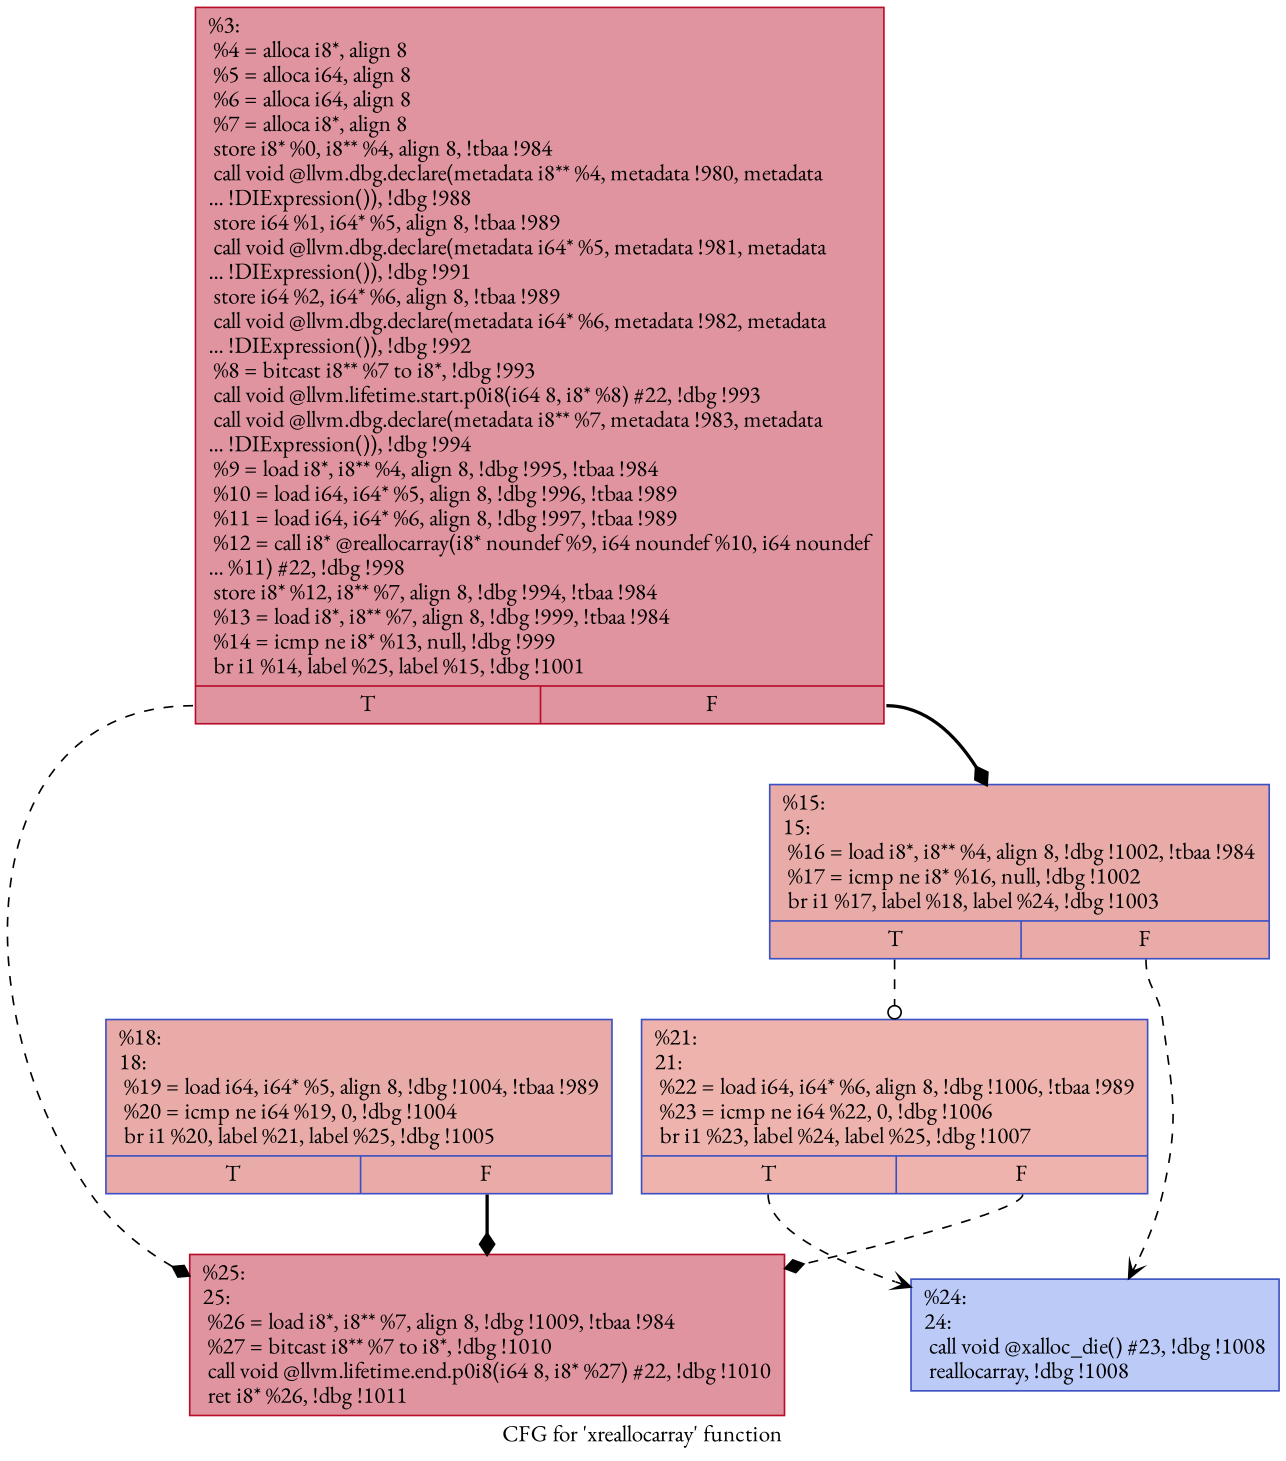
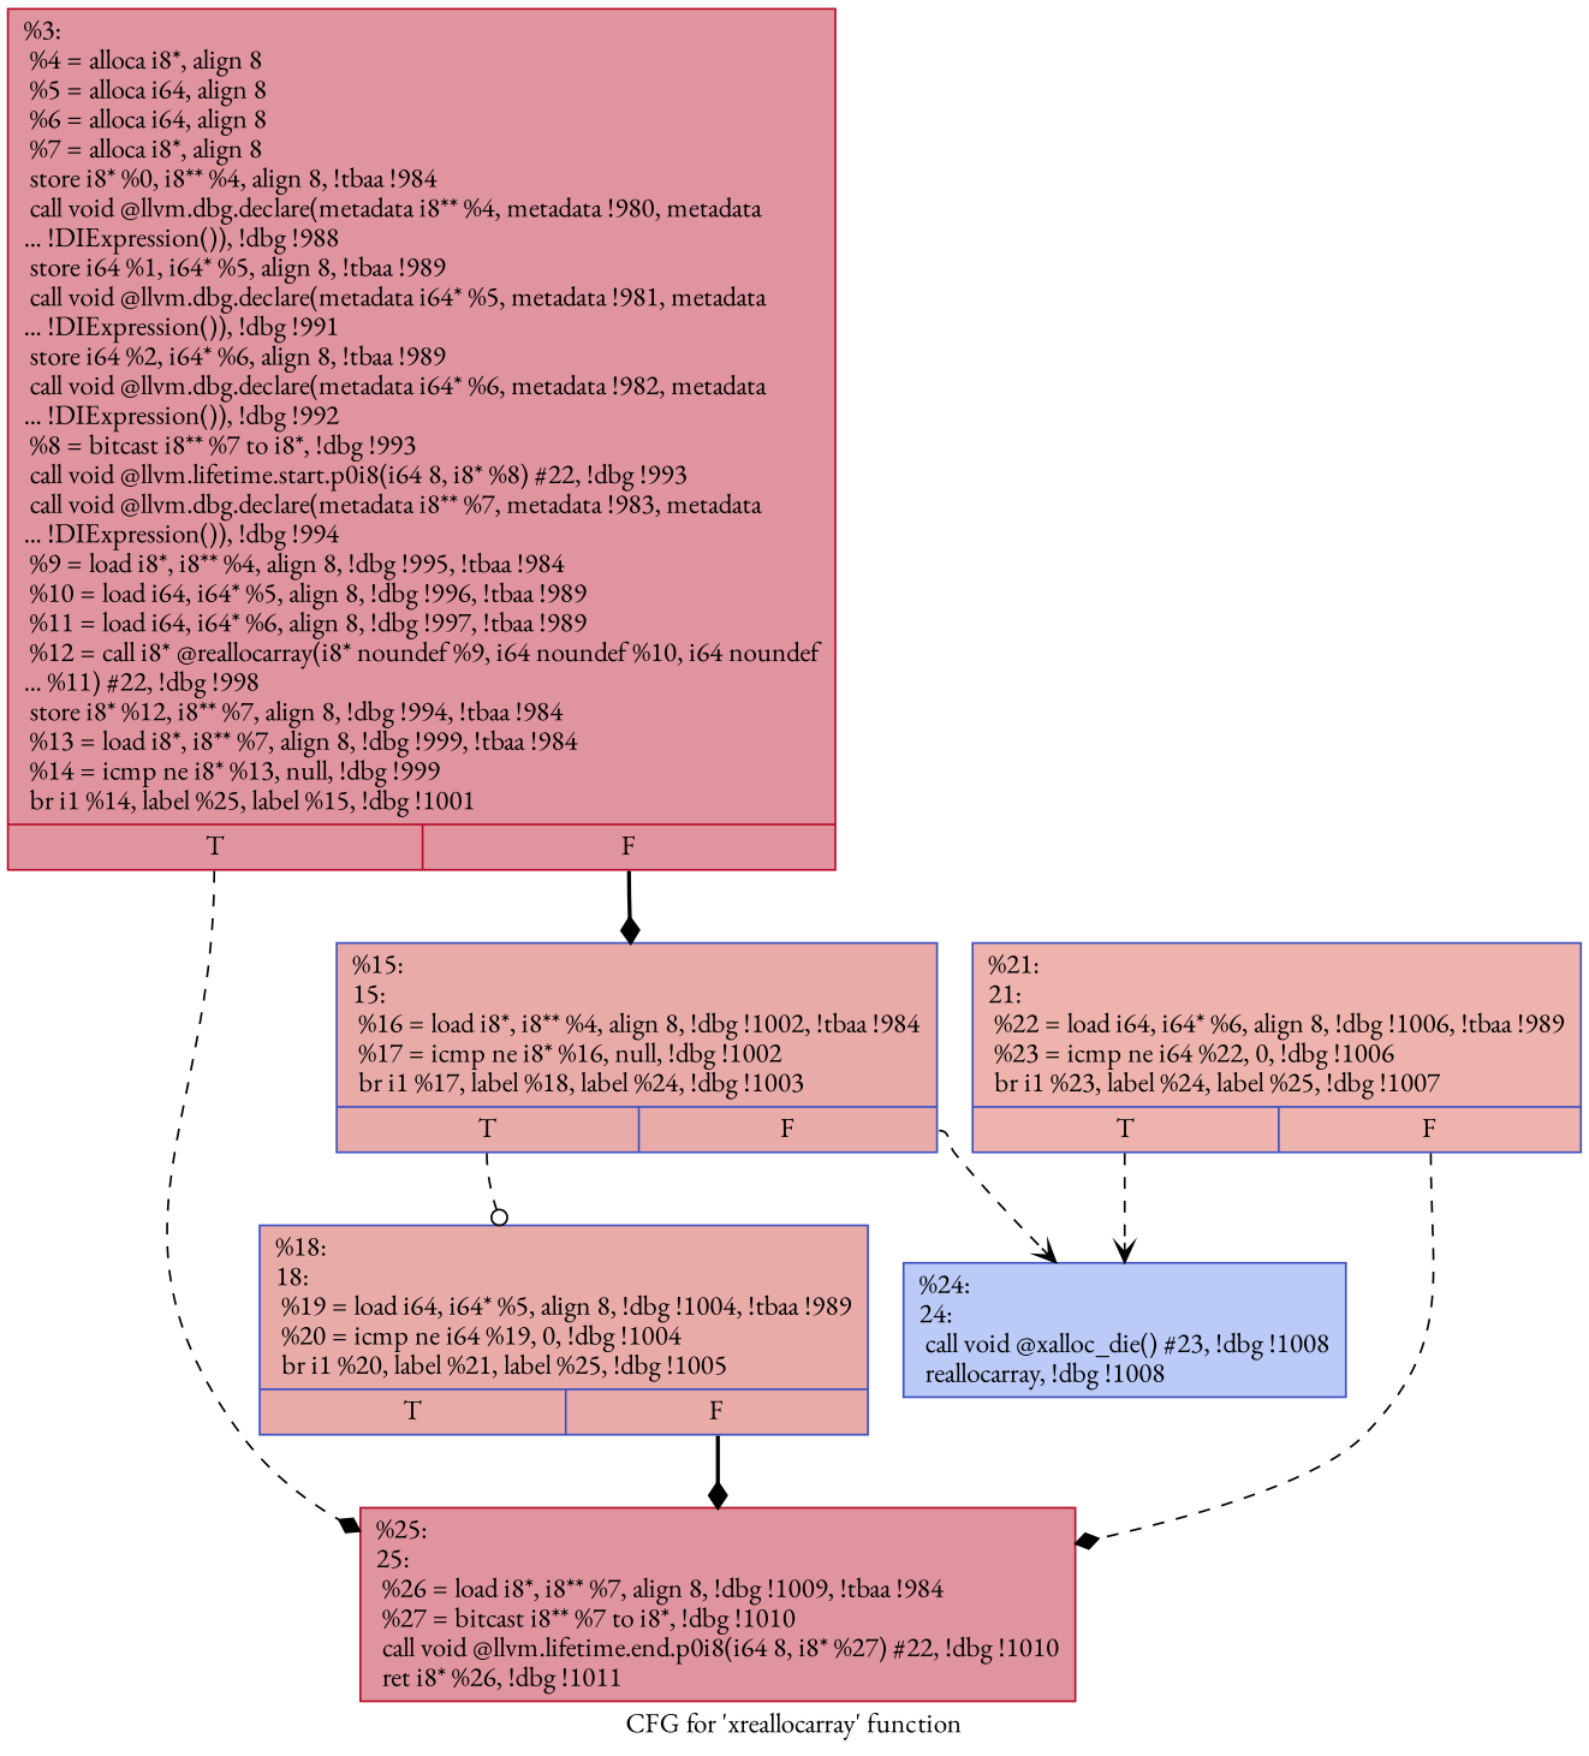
  digraph {
    fontname="EB Garamond"
    label="CFG for 'xreallocarray' function"
    node [color="#3d50c3ff" fillcolor="#b70d2870" fontname="EB Garamond" shape=record style=filled]
    edge [arrowhead=diamond fontname="EB Garamond" style=dashed tailport=s1]
    n1 [color="#b70d28ff" label="{%3:\l  %4 = alloca i8*, align 8\l  %5 = alloca i64, align 8\l  %6 = alloca i64, align 8\l  %7 = alloca i8*, align 8\l  store i8* %0, i8** %4, align 8, !tbaa !984\l  call void @llvm.dbg.declare(metadata i8** %4, metadata !980, metadata\l... !DIExpression()), !dbg !988\l  store i64 %1, i64* %5, align 8, !tbaa !989\l  call void @llvm.dbg.declare(metadata i64* %5, metadata !981, metadata\l... !DIExpression()), !dbg !991\l  store i64 %2, i64* %6, align 8, !tbaa !989\l  call void @llvm.dbg.declare(metadata i64* %6, metadata !982, metadata\l... !DIExpression()), !dbg !992\l  %8 = bitcast i8** %7 to i8*, !dbg !993\l  call void @llvm.lifetime.start.p0i8(i64 8, i8* %8) #22, !dbg !993\l  call void @llvm.dbg.declare(metadata i8** %7, metadata !983, metadata\l... !DIExpression()), !dbg !994\l  %9 = load i8*, i8** %4, align 8, !dbg !995, !tbaa !984\l  %10 = load i64, i64* %5, align 8, !dbg !996, !tbaa !989\l  %11 = load i64, i64* %6, align 8, !dbg !997, !tbaa !989\l  %12 = call i8* @reallocarray(i8* noundef %9, i64 noundef %10, i64 noundef\l... %11) #22, !dbg !998\l  store i8* %12, i8** %7, align 8, !dbg !994, !tbaa !984\l  %13 = load i8*, i8** %7, align 8, !dbg !999, !tbaa !984\l  %14 = icmp ne i8* %13, null, !dbg !999\l  br i1 %14, label %25, label %15, !dbg !1001\l|{<s0>T|<s1>F}}"]
    n2 [color="#b70d28ff" label="{%25:\l25:                                               \l  %26 = load i8*, i8** %7, align 8, !dbg !1009, !tbaa !984\l  %27 = bitcast i8** %7 to i8*, !dbg !1010\l  call void @llvm.lifetime.end.p0i8(i64 8, i8* %27) #22, !dbg !1010\l  ret i8* %26, !dbg !1011\l}"]
    n3 [fillcolor="#cc403a70" label="{%15:\l15:                                               \l  %16 = load i8*, i8** %4, align 8, !dbg !1002, !tbaa !984\l  %17 = icmp ne i8* %16, null, !dbg !1002\l  br i1 %17, label %18, label %24, !dbg !1003\l|{<s0>T|<s1>F}}"]
    n4 [fillcolor="#cc403a70" label="{%18:\l18:                                               \l  %19 = load i64, i64* %5, align 8, !dbg !1004, !tbaa !989\l  %20 = icmp ne i64 %19, 0, !dbg !1004\l  br i1 %20, label %21, label %25, !dbg !1005\l|{<s0>T|<s1>F}}"]
    n5 [fillcolor="#6687ed70" label="{%24:\l24:                                               \l  call void @xalloc_die() #23, !dbg !1008\l  reallocarray, !dbg !1008\l}"]
    n6 [fillcolor="#d6524470" label="{%21:\l21:                                               \l  %22 = load i64, i64* %6, align 8, !dbg !1006, !tbaa !989\l  %23 = icmp ne i64 %22, 0, !dbg !1006\l  br i1 %23, label %24, label %25, !dbg !1007\l|{<s0>T|<s1>F}}"]
    n1 -> n2 [tailport=s0]
    n1 -> n3 [style=bold]
-   n3 -> n6 [arrowhead=odot tailport=s0]
+   n3 -> n4 [arrowhead=odot tailport=s0]
    n3 -> n5 [arrowhead=vee]
    n4 -> n2 [style=bold]
    n6 -> n2
    n6 -> n5 [arrowhead=vee tailport=s0]
  }
